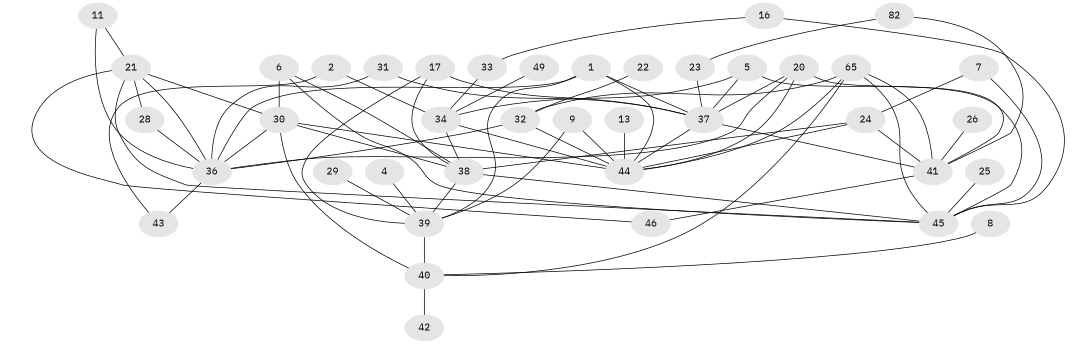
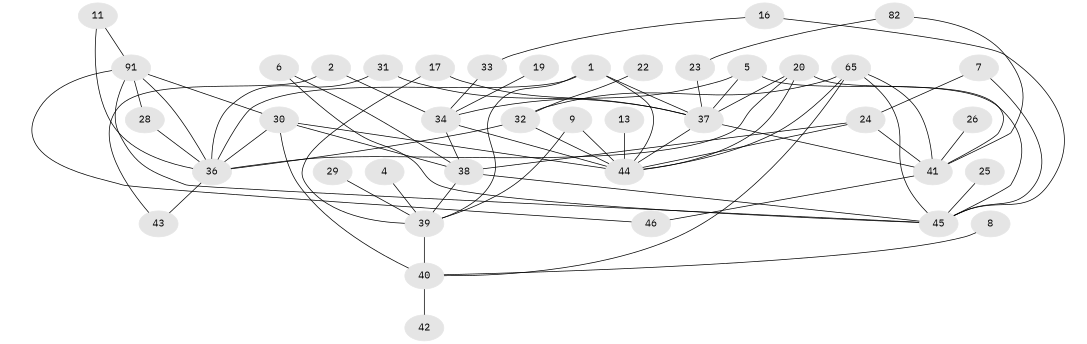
  graph {
    fontname="IBM Plex Mono"
    node [color=gray90 fontname="IBM Plex Mono" style=filled]
    edge [fontname="IBM Plex Mono" weight=1.0]
    1
    36
    37
    39
    44
    43
    41
    40
    2
    34
    38
    4
    5
    45
    6
    30
    7
    24
    8
    42
    9
    11
-   21
+   21 [label=91]
    28
    46
    n26 [label=82]
    23
    13
    n29 [label=65]
    32
    16
    33
    17
-   19 [label=49]
+   19
    20
    22
    25
    26
    29
    31
    1 -- 36
    1 -- 37
    1 -- 39
    1 -- 44
    36 -- 43
    37 -- 44
    37 -- 41
    39 -- 40
    41 -- 46
    40 -- 42
    2 -- 43
    2 -- 34 [weight=2.0]
    34 -- 44
    34 -- 38
    38 -- 39
    38 -- 45
    4 -- 39
    5 -- 37
    5 -- 34
    5 -- 45
    6 -- 38
    6 -- 45
-   6 -- 30
    30 -- 36
    30 -- 44 [weight=2.0]
    30 -- 40 [weight=2.0]
    30 -- 38
    7 -- 45
    7 -- 24
    24 -- 44
    24 -- 41
    24 -- 38
    8 -- 40
    9 -- 39
    9 -- 44
    11 -- 36
    11 -- 21
    21 -- 36
    21 -- 45
    21 -- 30
    21 -- 28
    21 -- 46
    28 -- 36
    n26 -- 41
    n26 -- 23
    23 -- 37
    13 -- 44
    n29 -- 44
    n29 -- 41
    n29 -- 40
    n29 -- 45
    n29 -- 32
    32 -- 36
    32 -- 44
    16 -- 45 [weight=2.0]
    16 -- 33 [weight=2.0]
    33 -- 34
    17 -- 37
    17 -- 39
-   17 -- 38
    19 -- 34
    20 -- 36
    20 -- 37
    20 -- 44
    20 -- 41 [weight=2.0]
    22 -- 32
    25 -- 45
    26 -- 41
    29 -- 39
    31 -- 36
    31 -- 37
  }
